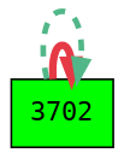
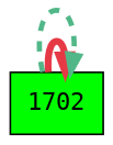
  digraph {
    rankdir=LR
    fontname="DejaVu Sans Mono"
    edge [fontname="DejaVu Sans Mono"]
-   n1 [fillcolor="#00fe00" label=3702 shape=box style=filled fontname="DejaVu Sans Mono"]
+   n1 [fillcolor="#00fe00" label=1702 shape=box style=filled fontname="DejaVu Sans Mono"]
    n1 -> n1 [color="#e63946" penwidth=4.00]
    n1 -> n1 [color="#52b788" penwidth=3.00 style=dashed]
  }
